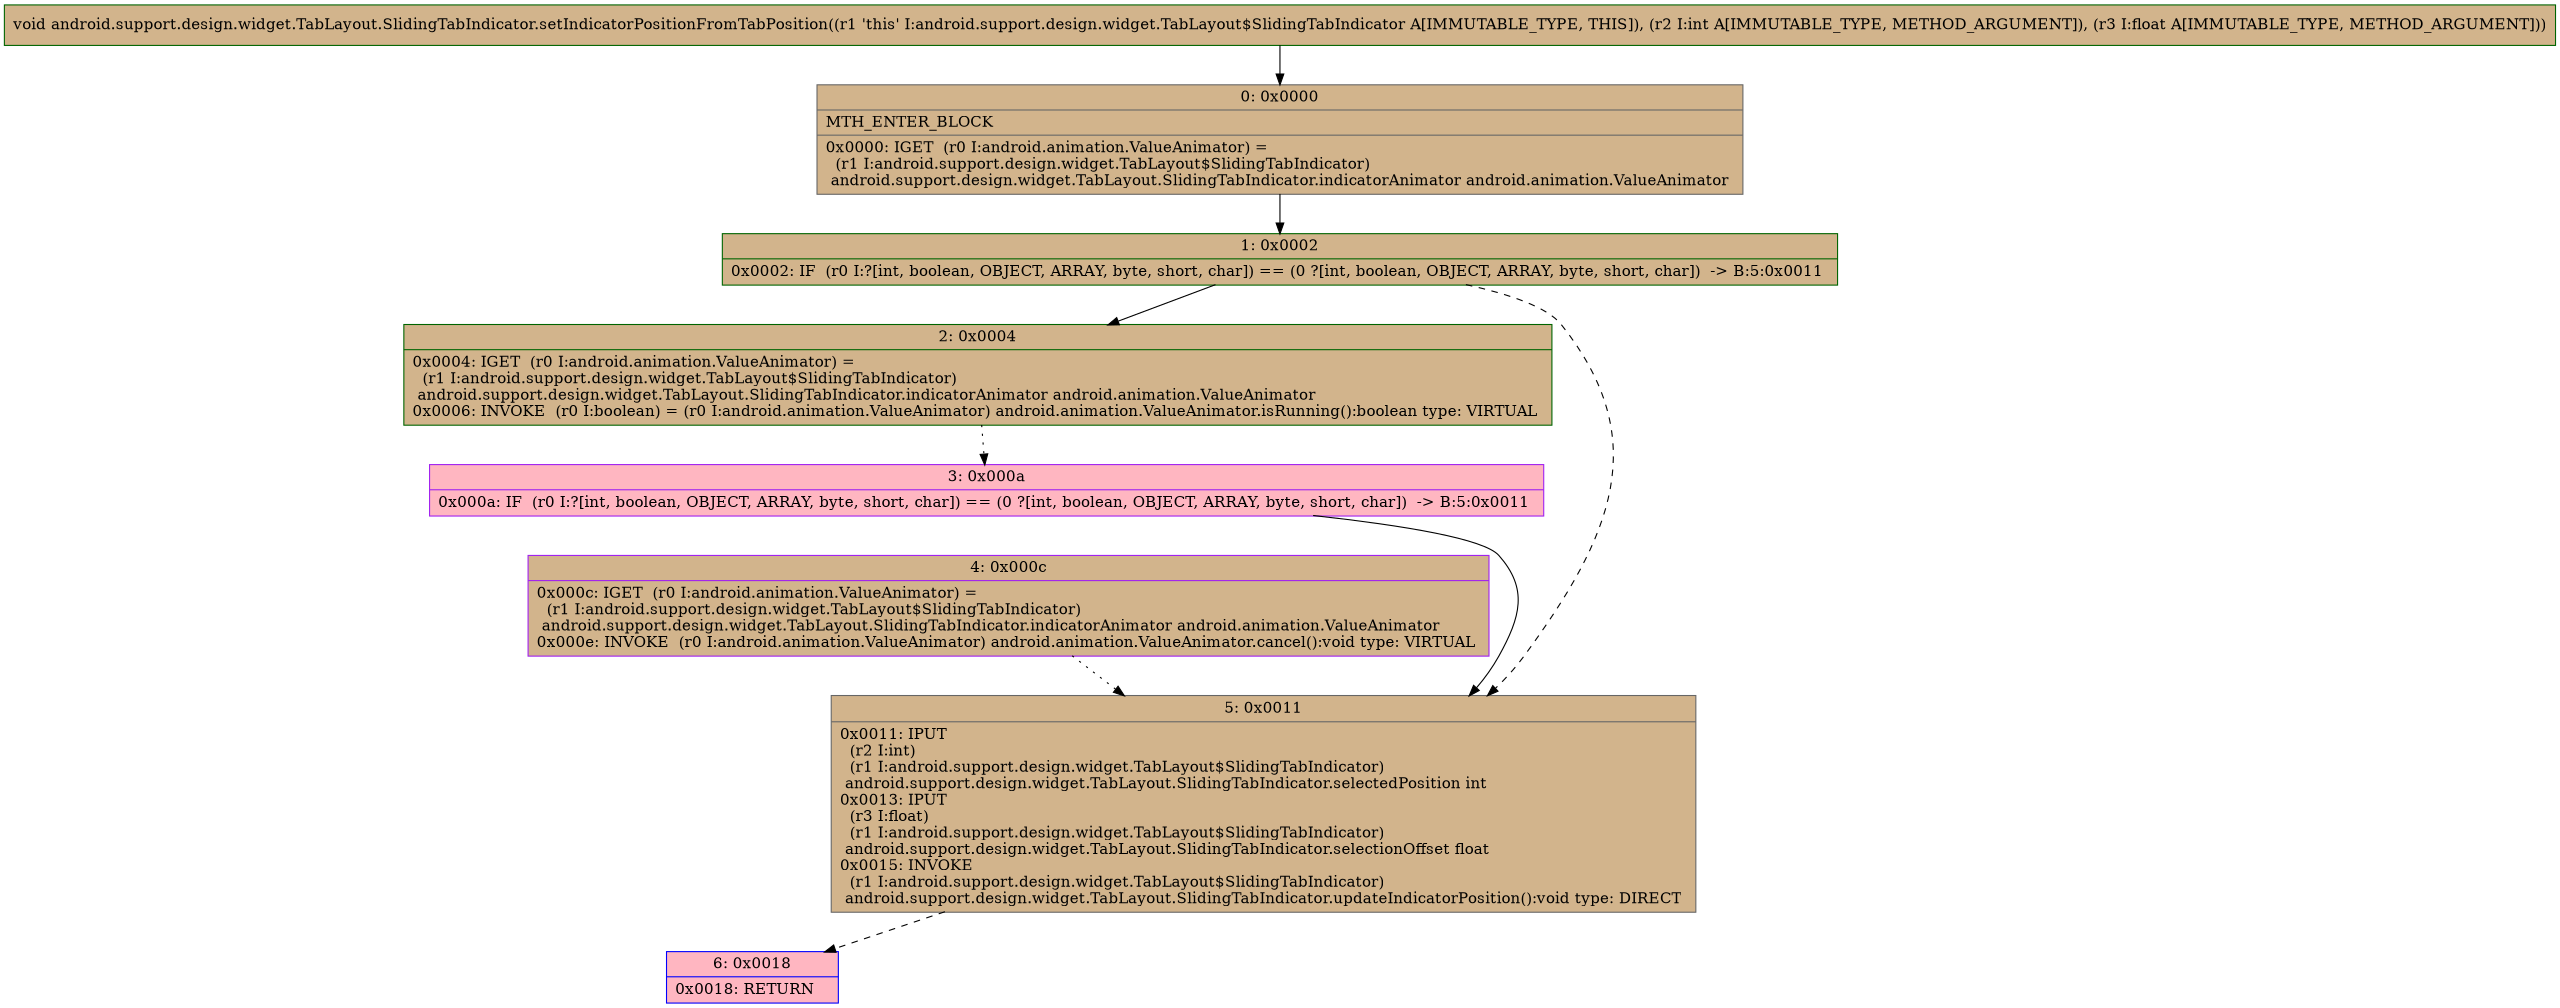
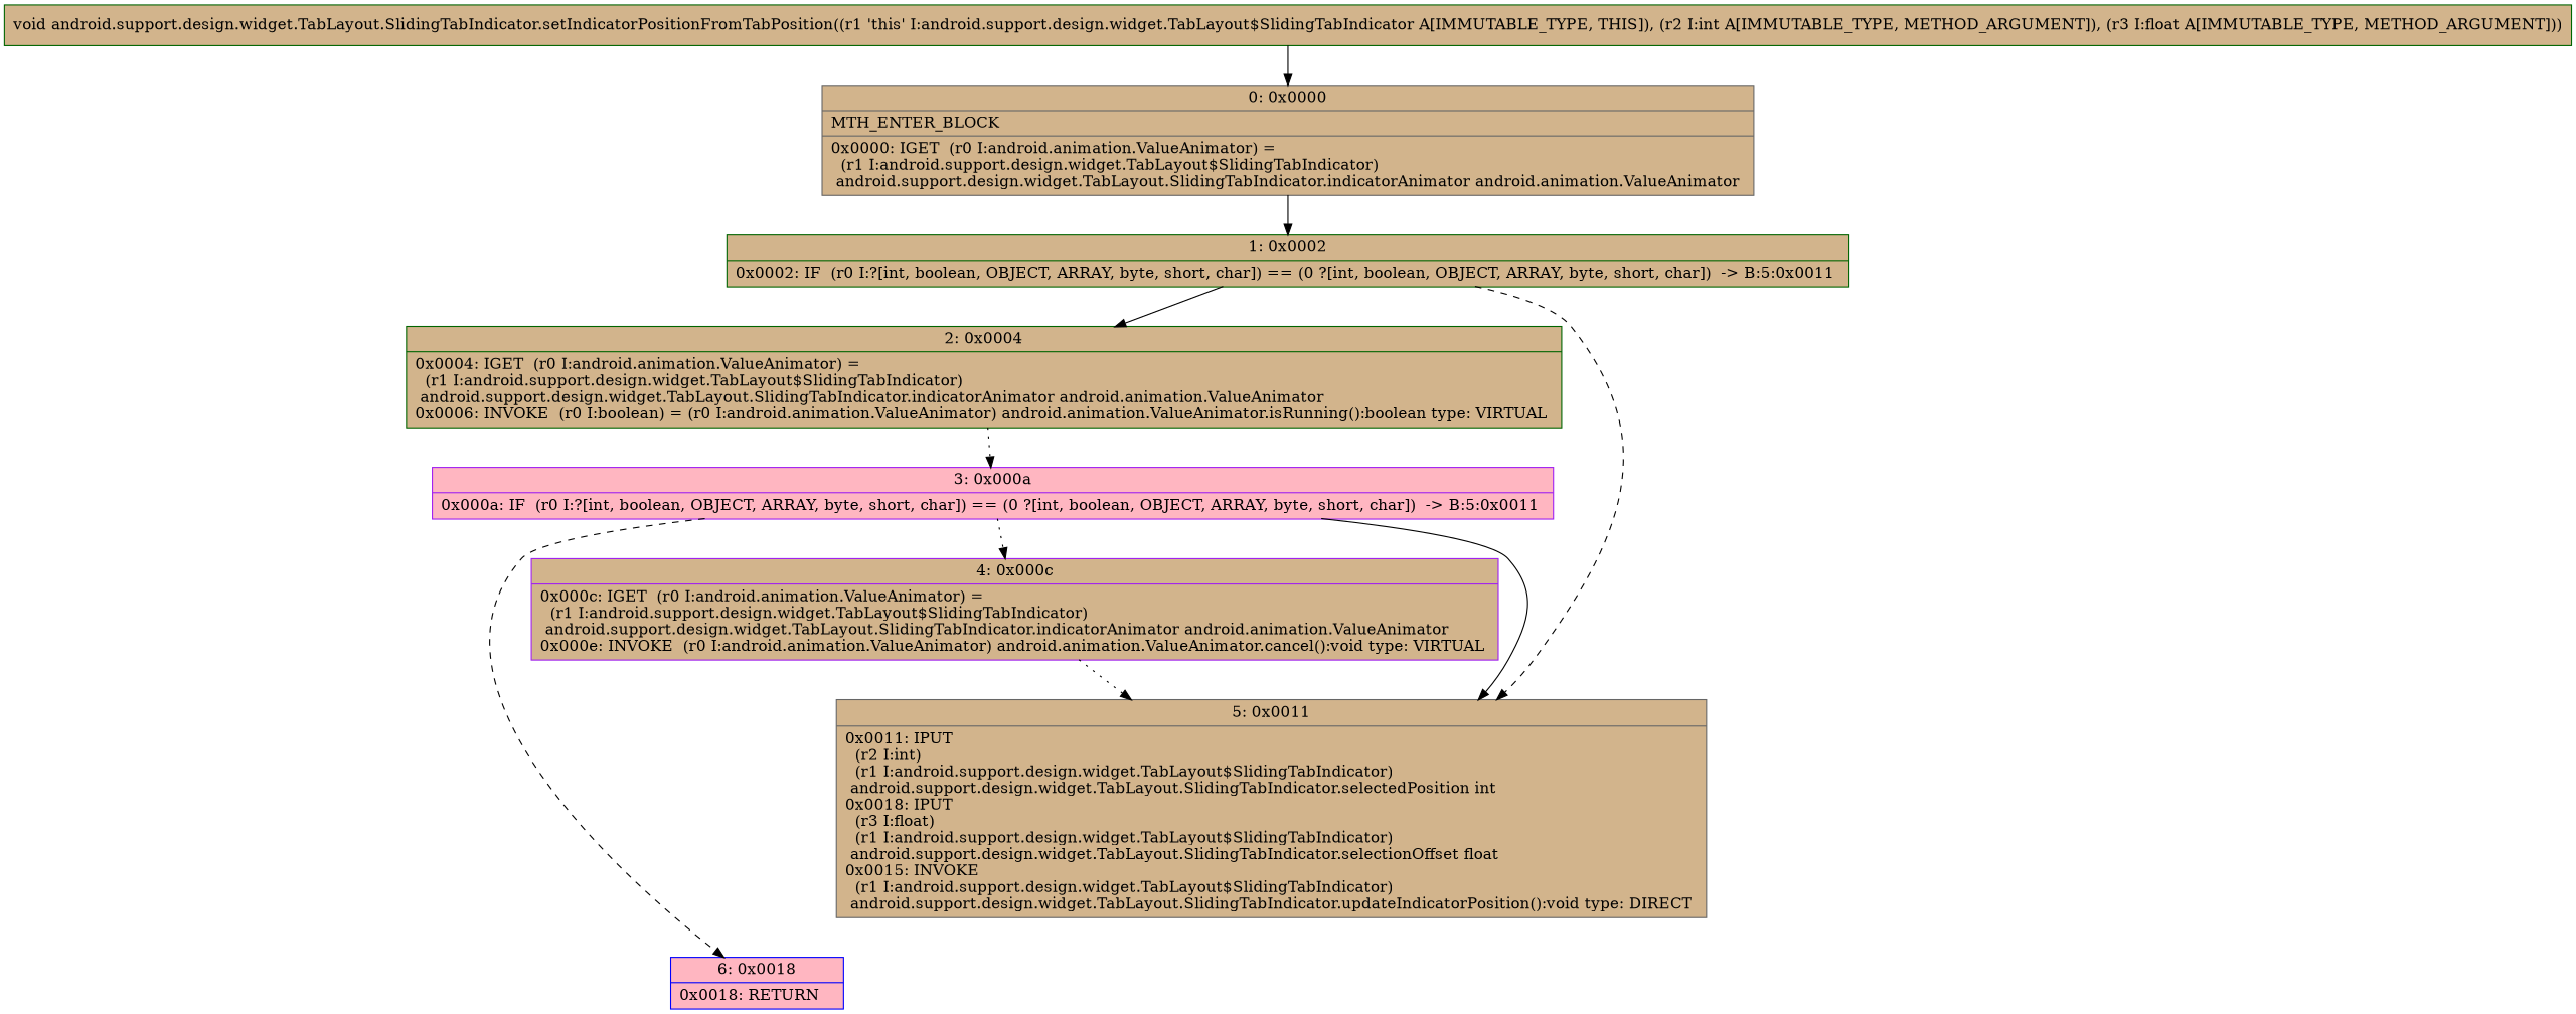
  digraph {
    node [color=darkgreen fillcolor=tan shape=record style=filled]
    edge [style=solid]
    n1 [color=gray40 label="{0\:\ 0x0000|MTH_ENTER_BLOCK\l|0x0000: IGET  (r0 I:android.animation.ValueAnimator) = \l  (r1 I:android.support.design.widget.TabLayout$SlidingTabIndicator)\l android.support.design.widget.TabLayout.SlidingTabIndicator.indicatorAnimator android.animation.ValueAnimator \l}"]
    n2 [label="{1\:\ 0x0002|0x0002: IF  (r0 I:?[int, boolean, OBJECT, ARRAY, byte, short, char]) == (0 ?[int, boolean, OBJECT, ARRAY, byte, short, char])  \-\> B:5:0x0011 \l}"]
    n3 [label="{2\:\ 0x0004|0x0004: IGET  (r0 I:android.animation.ValueAnimator) = \l  (r1 I:android.support.design.widget.TabLayout$SlidingTabIndicator)\l android.support.design.widget.TabLayout.SlidingTabIndicator.indicatorAnimator android.animation.ValueAnimator \l0x0006: INVOKE  (r0 I:boolean) = (r0 I:android.animation.ValueAnimator) android.animation.ValueAnimator.isRunning():boolean type: VIRTUAL \l}"]
-   n4 [color=gray40 label="{5\:\ 0x0011|0x0011: IPUT  \l  (r2 I:int)\l  (r1 I:android.support.design.widget.TabLayout$SlidingTabIndicator)\l android.support.design.widget.TabLayout.SlidingTabIndicator.selectedPosition int \l0x0013: IPUT  \l  (r3 I:float)\l  (r1 I:android.support.design.widget.TabLayout$SlidingTabIndicator)\l android.support.design.widget.TabLayout.SlidingTabIndicator.selectionOffset float \l0x0015: INVOKE  \l  (r1 I:android.support.design.widget.TabLayout$SlidingTabIndicator)\l android.support.design.widget.TabLayout.SlidingTabIndicator.updateIndicatorPosition():void type: DIRECT \l}"]
+   n4 [color=gray40 label="{5\:\ 0x0011|0x0011: IPUT  \l  (r2 I:int)\l  (r1 I:android.support.design.widget.TabLayout$SlidingTabIndicator)\l android.support.design.widget.TabLayout.SlidingTabIndicator.selectedPosition int \l0x0018: IPUT  \l  (r3 I:float)\l  (r1 I:android.support.design.widget.TabLayout$SlidingTabIndicator)\l android.support.design.widget.TabLayout.SlidingTabIndicator.selectionOffset float \l0x0015: INVOKE  \l  (r1 I:android.support.design.widget.TabLayout$SlidingTabIndicator)\l android.support.design.widget.TabLayout.SlidingTabIndicator.updateIndicatorPosition():void type: DIRECT \l}"]
    n5 [color=purple fillcolor=lightpink label="{3\:\ 0x000a|0x000a: IF  (r0 I:?[int, boolean, OBJECT, ARRAY, byte, short, char]) == (0 ?[int, boolean, OBJECT, ARRAY, byte, short, char])  \-\> B:5:0x0011 \l}"]
    n6 [color=blue fillcolor=lightpink label="{6\:\ 0x0018|0x0018: RETURN   \l}"]
    n7 [color=purple label="{4\:\ 0x000c|0x000c: IGET  (r0 I:android.animation.ValueAnimator) = \l  (r1 I:android.support.design.widget.TabLayout$SlidingTabIndicator)\l android.support.design.widget.TabLayout.SlidingTabIndicator.indicatorAnimator android.animation.ValueAnimator \l0x000e: INVOKE  (r0 I:android.animation.ValueAnimator) android.animation.ValueAnimator.cancel():void type: VIRTUAL \l}"]
    n8 [label="{void android.support.design.widget.TabLayout.SlidingTabIndicator.setIndicatorPositionFromTabPosition((r1 'this' I:android.support.design.widget.TabLayout$SlidingTabIndicator A[IMMUTABLE_TYPE, THIS]), (r2 I:int A[IMMUTABLE_TYPE, METHOD_ARGUMENT]), (r3 I:float A[IMMUTABLE_TYPE, METHOD_ARGUMENT])) }"]
    n1 -> n2
    n2 -> n3
    n2 -> n4 [style=dashed]
    n3 -> n5 [style=dotted]
-   n4 -> n6 [style=dashed]
+   n5 -> n6 [style=dashed]
    n5 -> n4
+   n5 -> n7 [style=dotted]
    n7 -> n4 [style=dotted]
    n8 -> n1
  }
